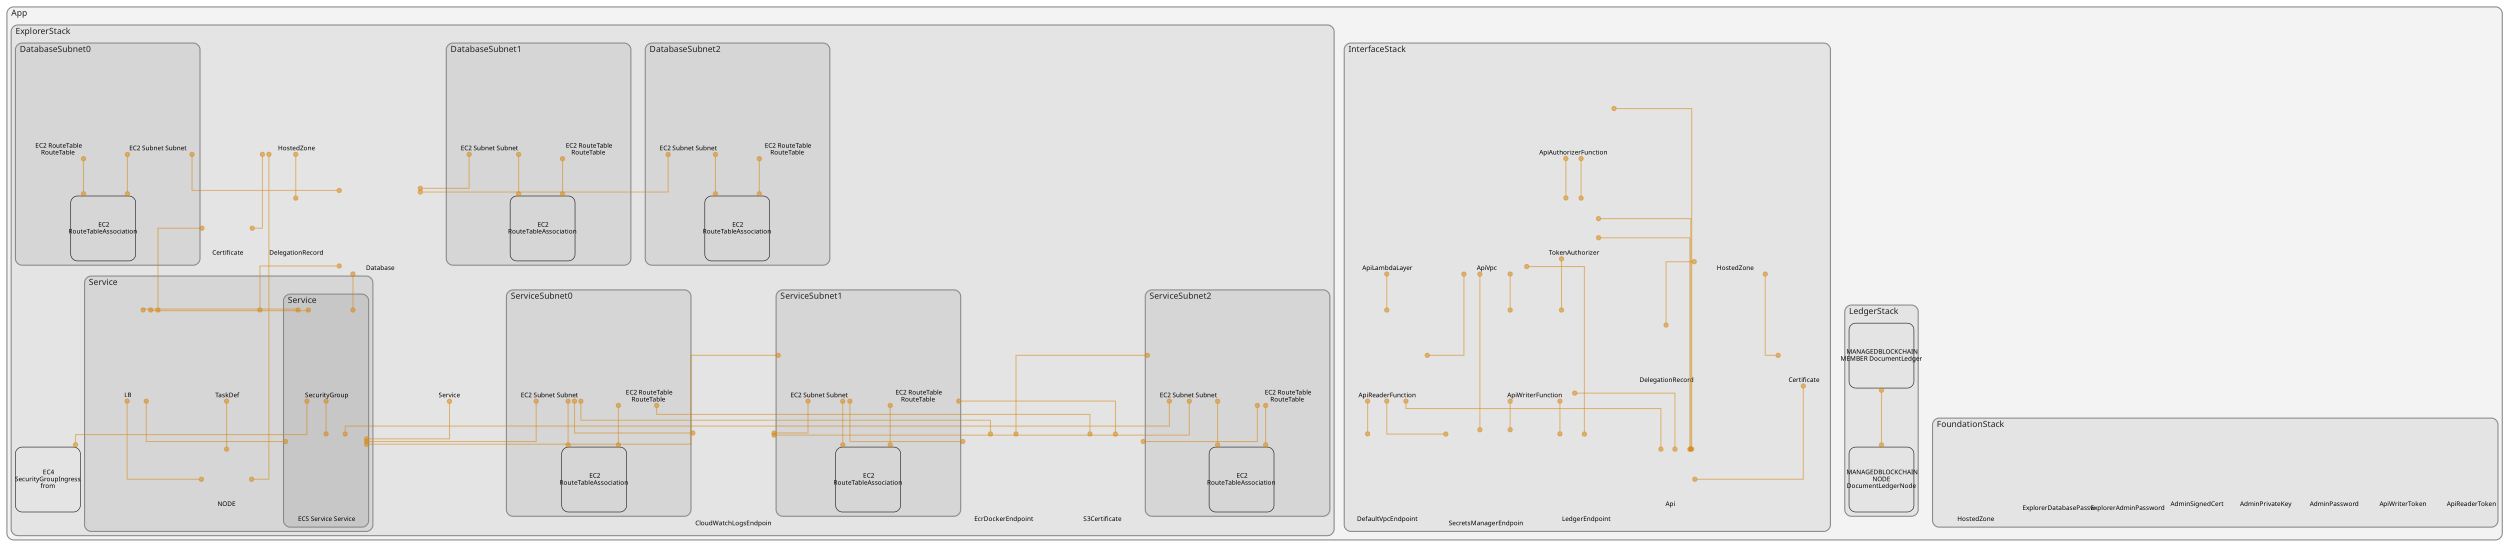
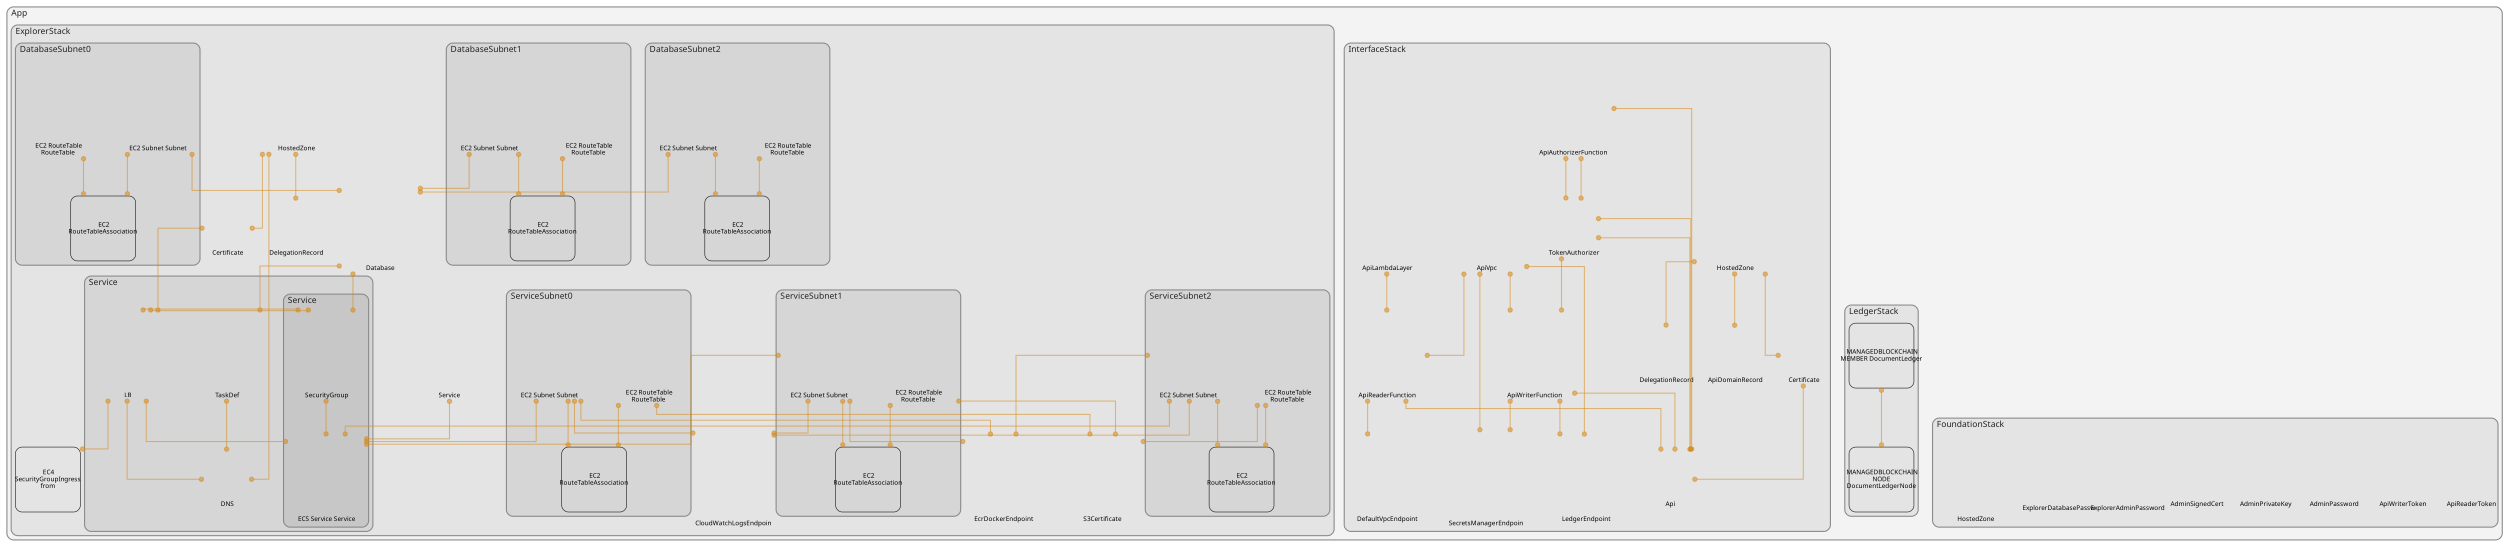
  digraph {
    compound=true
    fontcolor="#222222"
    fontname="Sans-Serif"
    fontsize=15
    nodesep=0.60
    rankdir=BT
    ranksep=0.75
    splines=ortho
    node [fixedsize=true fontname="Sans-Serif" fontsize=12 labelloc=b margin=8 penwidth=0 shape="node" style=rounded]
    edge [arrowhead=dot arrowtail=dot color="#D5871488" dir=both penwidth=2]
    n1 [height=1.466 label=" ApiReaderToken" width=1.2]
    n2 [height=1.466 label=" ApiWriterToken" width=1.2]
    n3 [height=1.466 label=" AdminPassword" width=1.2]
    n4 [height=1.466 label=" AdminPrivateKey" width=1.2]
    n5 [height=1.466 label=" AdminSignedCert" width=1.2]
    n6 [height=1.682 label="\nExplorerAdminPassword" width=1.2]
    n7 [height=1.682 label="\nExplorerDatabasePassw" width=1.2]
    n8 [height=2.266 label=" HostedZone" width=2]
    n9 [height=1.7 label=" MANAGEDBLOCKCHAIN\nMEMBER DocumentLedger" labelloc=c shape=box width=1.7 penwidth=""]
    n10 [height=1.7 label=" MANAGEDBLOCKCHAIN\nNODE\nDocumentLedgerNode" labelloc=c shape=box width=1.7 penwidth=""]
    n11 [height=2.266 label=" HostedZone" width=2]
    n12 [height=1.466 label=" DelegationRecord" width=1.2]
    n13 [height=1.466 label=" Certificate" width=1.2]
    n14 [height=2.266 label=" ApiVpc" width=2]
    n15 [height=1.466 label=" Api" width=1.2]
+   n16 [height=1.466 label=" ApiDomainRecord" width=1.2]
    n17 [height=2.4819999999999998 label="\nApiAuthorizerFunction" width=2]
    n18 [height=2.266 label=" ApiLambdaLayer" width=2]
    n19 [height=2.266 label=" ApiReaderFunction" width=2]
    n20 [height=2.266 label=" ApiWriterFunction" width=2]
    n21 [height=2.4819999999999998 label="\nSecretsManagerEndpoin" width=2]
    n22 [height=2.266 label=" LedgerEndpoint" width=2]
    n23 [height=1.466 label=" TokenAuthorizer" width=1.2]
    n24 [height=2.266 label=" DefaultVpcEndpoint" width=2]
    n25 [height=2.266 label=" EC2 Subnet Subnet" width=2]
    n26 [height=2.4819999999999998 label=" EC2 RouteTable\nRouteTable" width=2]
    n27 [height=1.7 label=" EC2\nRouteTableAssociation" labelloc=c shape=box width=1.7 penwidth=""]
    n28 [height=2.266 label=" EC2 Subnet Subnet" width=2]
    n29 [height=2.4819999999999998 label=" EC2 RouteTable\nRouteTable" width=2]
    n30 [height=1.7 label=" EC2\nRouteTableAssociation" labelloc=c shape=box width=1.7 penwidth=""]
    n31 [height=2.266 label=" EC2 Subnet Subnet" width=2]
    n32 [height=2.4819999999999998 label=" EC2 RouteTable\nRouteTable" width=2]
    n33 [height=1.7 label=" EC2\nRouteTableAssociation" labelloc=c shape=box width=1.7 penwidth=""]
    n34 [height=2.266 label=" EC2 Subnet Subnet" width=2]
    n35 [height=2.4819999999999998 label=" EC2 RouteTable\nRouteTable" width=2]
    n36 [height=1.7 label=" EC2\nRouteTableAssociation" labelloc=c shape=box width=1.7 penwidth=""]
    n37 [height=2.266 label=" EC2 Subnet Subnet" width=2]
    n38 [height=2.4819999999999998 label=" EC2 RouteTable\nRouteTable" width=2]
    n39 [height=1.7 label=" EC2\nRouteTableAssociation" labelloc=c shape=box width=1.7 penwidth=""]
    n40 [height=2.266 label=" EC2 Subnet Subnet" width=2]
    n41 [height=2.4819999999999998 label=" EC2 RouteTable\nRouteTable" width=2]
    n42 [height=1.7 label=" EC2\nRouteTableAssociation" labelloc=c shape=box width=1.7 penwidth=""]
    n43 [height=2.266 label=" ECS Service Service" width=2]
    n44 [height=2.266 label=" SecurityGroup" width=2]
    n45 [height=2.266 label=" LB" width=2]
-   n46 [height=1.466 label="NODE" width=1.2]
+   n46 [height=1.466 label=" DNS" width=1.2]
    n47 [height=2.266 label=" TaskDef" width=2]
    n48 [height=2.266 label=" Database" width=2]
    n49 [height=2.266 label=" HostedZone" width=2]
    n50 [height=1.466 label=" DelegationRecord" width=1.2]
    n51 [height=1.466 label=" Certificate" width=1.2]
    n52 [height=2.266 label=Service width=2]
    n53 [height=2.4819999999999998 label="\nCloudWatchLogsEndpoin" width=2]
    n54 [height=2.266 label=" EcrDockerEndpoint" width=2]
    n55 [height=2.266 label=S3Certificate width=2]
    n56 [height=1.7 label=" EC4\nSecurityGroupIngress\nfrom" labelloc=c shape=box width=1.7 penwidth=""]
    subgraph sub_1 {
      subgraph cluster_2 {
        fillcolor="#f3f3f3"
        fontsize=16
        label=App
        labeljust=l
        labelloc=b
        pencolor="#888888"
        penwidth=2
        style="filled,rounded"
        subgraph cluster_3 {
          fillcolor="#e4e4e4"
          fontsize=16
          label=FoundationStack
          labeljust=l
          labelloc=b
          pencolor="#888888"
          penwidth=2
          style="filled,rounded"
          n1
          n2
          n3
          n4
          n5
          n6
          n7
          n8
        }
        subgraph cluster_4 {
          fillcolor="#e4e4e4"
          fontsize=16
          label=LedgerStack
          labeljust=l
          labelloc=b
          pencolor="#888888"
          penwidth=2
          style="filled,rounded"
          n9
          n10
        }
        subgraph cluster_5 {
          fillcolor="#e4e4e4"
          fontsize=16
          label=InterfaceStack
          labeljust=l
          labelloc=b
          pencolor="#888888"
          penwidth=2
          style="filled,rounded"
          n11
          n12
          n13
          n14
          n15
+         n16
          n17
          n18
          n19
          n20
          n21
          n22
          n23
          n24
        }
        subgraph cluster_6 {
          fillcolor="#e4e4e4"
          fontsize=16
          label=ExplorerStack
          labeljust=l
          labelloc=b
          pencolor="#888888"
          penwidth=2
          style="filled,rounded"
          n48
          n49
          n50
          n51
          n52
          n53
          n54
          n55
          n56
          subgraph cluster_7 {
            fillcolor="#d6d6d6"
            fontsize=16
            label=DatabaseSubnet0
            labeljust=l
            labelloc=b
            pencolor="#888888"
            penwidth=2
            style="filled,rounded"
            n25
            n26
            n27
          }
          subgraph cluster_8 {
            fillcolor="#d6d6d6"
            fontsize=16
            label=DatabaseSubnet1
            labeljust=l
            labelloc=b
            pencolor="#888888"
            penwidth=2
            style="filled,rounded"
            n28
            n29
            n30
          }
          subgraph cluster_9 {
            fillcolor="#d6d6d6"
            fontsize=16
            label=DatabaseSubnet2
            labeljust=l
            labelloc=b
            pencolor="#888888"
            penwidth=2
            style="filled,rounded"
            n31
            n32
            n33
          }
          subgraph cluster_10 {
            fillcolor="#d6d6d6"
            fontsize=16
            label=ServiceSubnet0
            labeljust=l
            labelloc=b
            pencolor="#888888"
            penwidth=2
            style="filled,rounded"
            n34
            n35
            n36
          }
          subgraph cluster_11 {
            fillcolor="#d6d6d6"
            fontsize=16
            label=ServiceSubnet1
            labeljust=l
            labelloc=b
            pencolor="#888888"
            penwidth=2
            style="filled,rounded"
            n37
            n38
            n39
          }
          subgraph cluster_12 {
            fillcolor="#d6d6d6"
            fontsize=16
            label=ServiceSubnet2
            labeljust=l
            labelloc=b
            pencolor="#888888"
            penwidth=2
            style="filled,rounded"
            n40
            n41
            n42
          }
          subgraph cluster_13 {
            fillcolor="#d6d6d6"
            fontsize=16
            label=Service
            labeljust=l
            labelloc=b
            pencolor="#888888"
            penwidth=2
            style="filled,rounded"
            n45
            n46
            n47
            subgraph cluster_14 {
              fillcolor="#c7c7c7"
              fontsize=16
              label=Service
              labeljust=l
              labelloc=b
              pencolor="#888888"
              penwidth=2
              style="filled,rounded"
              n43
              n44
            }
          }
        }
      }
    }
    n10 -> n9
    n12 -> n11
    n13 -> n11
    n15 -> n13
    n15 -> n19
    n15 -> n20
    n15 -> n23
+   n16 -> n11
    n17 -> n15
    n17 -> n23
    n19 -> n14
    n19 -> n18
    n20 -> n14
    n20 -> n23
    n21 -> n14
-   n21 -> n19
    n21 -> n20
    n22 -> n14
    n22 -> n20
    n23 -> n15
    n23 -> n17
    n24 -> n19
    n27 -> n25
    n27 -> n26
    n30 -> n28
    n30 -> n29
    n33 -> n31
    n33 -> n32
    n36 -> n34
    n36 -> n35
    n39 -> n37
    n39 -> n38
    n42 -> n40
    n42 -> n41
    n43 -> n34
    n43 -> n37
    n43 -> n40
    n43 -> n44
    n43 -> n45
    n43 -> n52
    n44 -> n45
    n45 -> n44
    n45 -> n51
    n46 -> n45
    n46 -> n47
    n46 -> n49
    n47 -> n48
    n48 -> n25
    n48 -> n28
    n48 -> n31
    n48 -> n44
    n50 -> n49
    n51 -> n49
    n53 -> n34
    n53 -> n37
    n53 -> n40
    n54 -> n34
    n54 -> n37
    n54 -> n40
    n55 -> n35
    n55 -> n38
    n55 -> n41
-   n56 -> n44
+   n56 -> n45
  }
